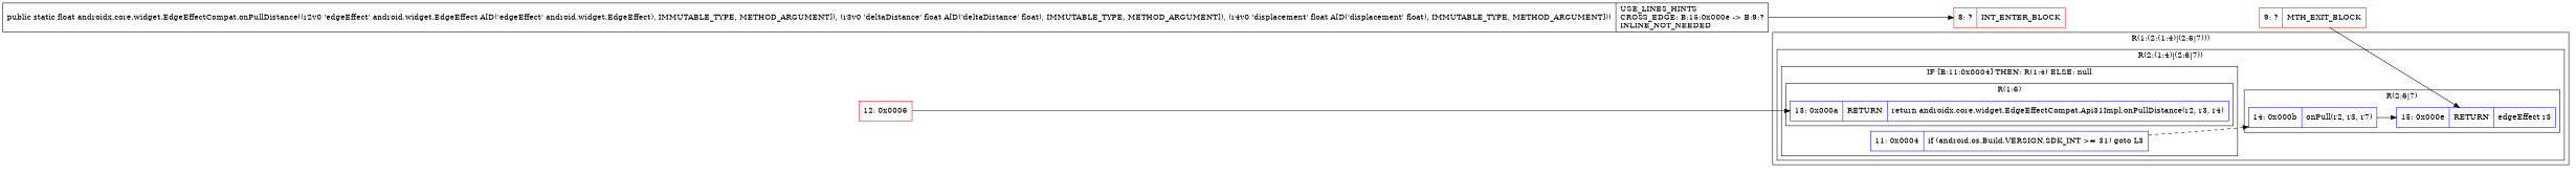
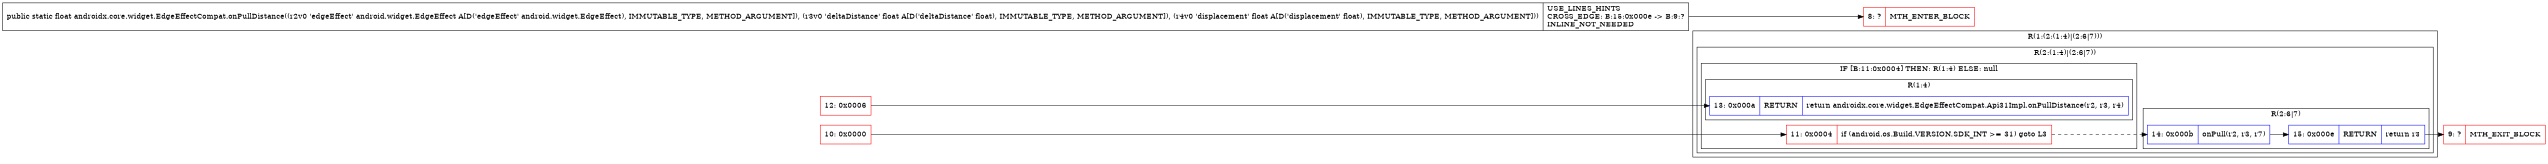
  digraph {
    rankdir=LR
    node [color=blue shape=record]
    n1 [label="{13\:\ 0x000a|RETURN\l|return androidx.core.widget.EdgeEffectCompat.Api31Impl.onPullDistance(r2, r3, r4)\l}"]
-   n2 [label="{11\:\ 0x0004|if (android.os.Build.VERSION.SDK_INT \>= 31) goto L3\l}"]
+   n2 [color=red label="{11\:\ 0x0004|if (android.os.Build.VERSION.SDK_INT \>= 31) goto L3\l}"]
    n3 [label="{14\:\ 0x000b|onPull(r2, r3, r7)\l}"]
-   n4 [label="{15\:\ 0x000e|RETURN\l|edgeEffect r3\l}"]
+   n4 [label="{15\:\ 0x000e|RETURN\l|return r3\l}"]
    n5 [color=red label="{9\:\ ?|MTH_EXIT_BLOCK\l}"]
    n6 [color=red label="{12\:\ 0x0006}"]
-   n7 [color=red label="{8\:\ ?|INT_ENTER_BLOCK\l}"]
+   n7 [color=red label="{8\:\ ?|MTH_ENTER_BLOCK\l}"]
+   n8 [color=red label="{10\:\ 0x0000}"]
    n9 [label="{public static float androidx.core.widget.EdgeEffectCompat.onPullDistance((r2v0 'edgeEffect' android.widget.EdgeEffect A[D('edgeEffect' android.widget.EdgeEffect), IMMUTABLE_TYPE, METHOD_ARGUMENT]), (r3v0 'deltaDistance' float A[D('deltaDistance' float), IMMUTABLE_TYPE, METHOD_ARGUMENT]), (r4v0 'displacement' float A[D('displacement' float), IMMUTABLE_TYPE, METHOD_ARGUMENT]))  | USE_LINES_HINTS\lCROSS_EDGE: B:15:0x000e \-\> B:9:?\lINLINE_NOT_NEEDED\l}" color=""]
    subgraph cluster_1 {
      label="R(1:(2:(1:4)|(2:6|7)))"
      subgraph cluster_2 {
        label="R(2:(1:4)|(2:6|7))"
        subgraph cluster_3 {
          label="IF [B:11:0x0004] THEN: R(1:4) ELSE: null"
          n2
          subgraph cluster_4 {
-           label="R(1:6)"
+           label="R(1:4)"
            n1
          }
        }
        subgraph cluster_5 {
          label="R(2:6|7)"
          n3
          n4
        }
      }
    }
    n2 -> n3 [style=dashed]
    n3 -> n4
-   n5 -> n4
+   n4 -> n5
    n6 -> n1
+   n8 -> n2
    n9 -> n7
  }
